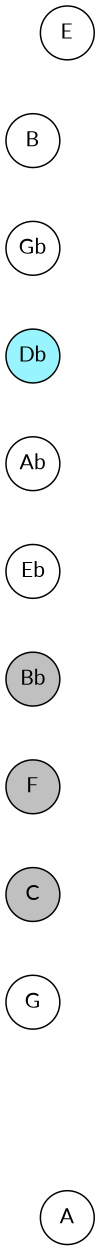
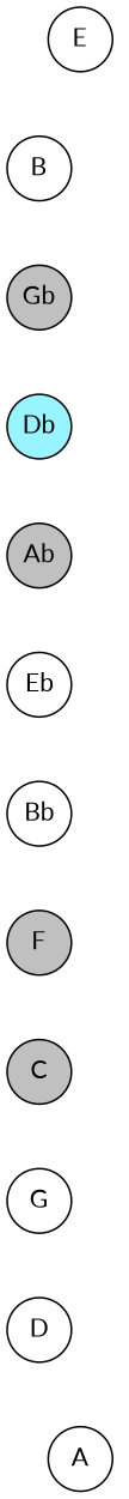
  graph {
    fontname=Lato
    mindist=.1
    node [fillcolor=white fontname=Lato margin=0 shape=circle style=filled]
    edge [fontname=Lato style=invis]
    E
    B
-   Gb
+   Gb [fillcolor=gray]
    Db [fillcolor=cadetblue1]
-   Ab
+   Ab [fillcolor=gray]
    Eb
-   Bb [fillcolor=gray]
+   Bb
    F [fillcolor=gray]
    C [fillcolor=gray]
    G
+   D
    A
    subgraph sub_1 {
      E
      B
      Gb
      Db
      Ab
      Eb
      Bb
      F
      C
      G
+     D
      A
    }
    E -- B
    B -- Gb
    Gb -- Db
    Db -- Ab
    Ab -- Eb
    Eb -- Bb
    Bb -- F
    F -- C
    C -- G
+   G -- D
+   D -- A
    A -- E
  }
